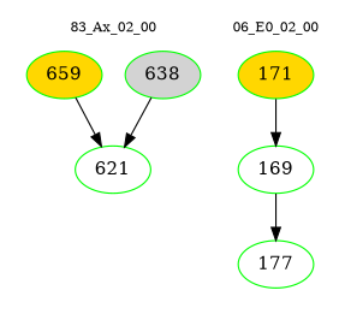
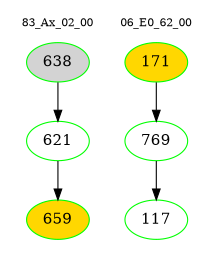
  digraph {
    node [color=green fillcolor=white style=filled]
    edge [color=black]
    n1 [fillcolor=lightgrey label=638]
    n2 [label=621]
    n3 [fillcolor=gold label=659]
    n4 [fillcolor=gold label=171]
-   n5 [label=169]
-   n6 [label=177]
+   n5 [label=769]
+   n6 [label=117]
    subgraph cluster_1 {
      color=white
      fontsize=10
      label="83_Ax_02_00"
      n1
      n2
      n3
    }
    subgraph cluster_2 {
      color=white
      fontsize=10
-     label="06_E0_02_00"
+     label="06_E0_62_00"
      n4
      n5
      n6
    }
    n1 -> n2
-   n3 -> n2
+   n2 -> n3
    n4 -> n5
    n5 -> n6
  }
